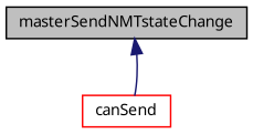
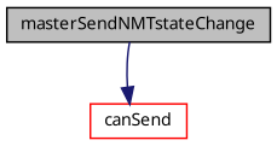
  digraph {
    rankdir=TB
    node [fontname="FreeSans.ttf" fontsize=10 shape=record style=filled]
    n1 [color=black fillcolor=grey75 fontcolor=black height=0.2 label=masterSendNMTstateChange width=0.4]
    n2 [color=red fillcolor=white height=0.2 label=canSend width=0.4]
-   n2 -> n1 [color=midnightblue fontname="FreeSans.ttf" fontsize=10 labelfontname="FreeSans.ttf" labelfontsize=10 style=solid]
+   n1 -> n2 [color=midnightblue fontname="FreeSans.ttf" fontsize=10 labelfontname="FreeSans.ttf" labelfontsize=10 style=solid]
  }
